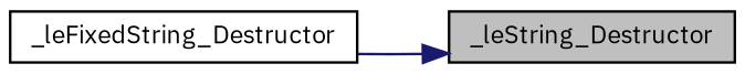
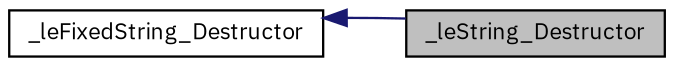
  digraph {
    rankdir=RL
    fontname="IBM Plex Sans"
    node [color=black fontname="IBM Plex Sans" fontsize=10 shape=record style=filled]
    n1 [fillcolor=grey75 fontcolor=black height=0.2 label=_leString_Destructor width=0.4]
    n2 [fillcolor=white height=0.2 label=_leFixedString_Destructor width=0.4]
-   n1 -> n2 [color=midnightblue dir=back fontname="IBM Plex Sans" fontsize=10 labelfontname=Helvetica labelfontsize=10 style=solid]
+   n2 -> n1 [color=midnightblue dir=back fontname="IBM Plex Sans" fontsize=10 labelfontname=Helvetica labelfontsize=10 style=solid]
  }
